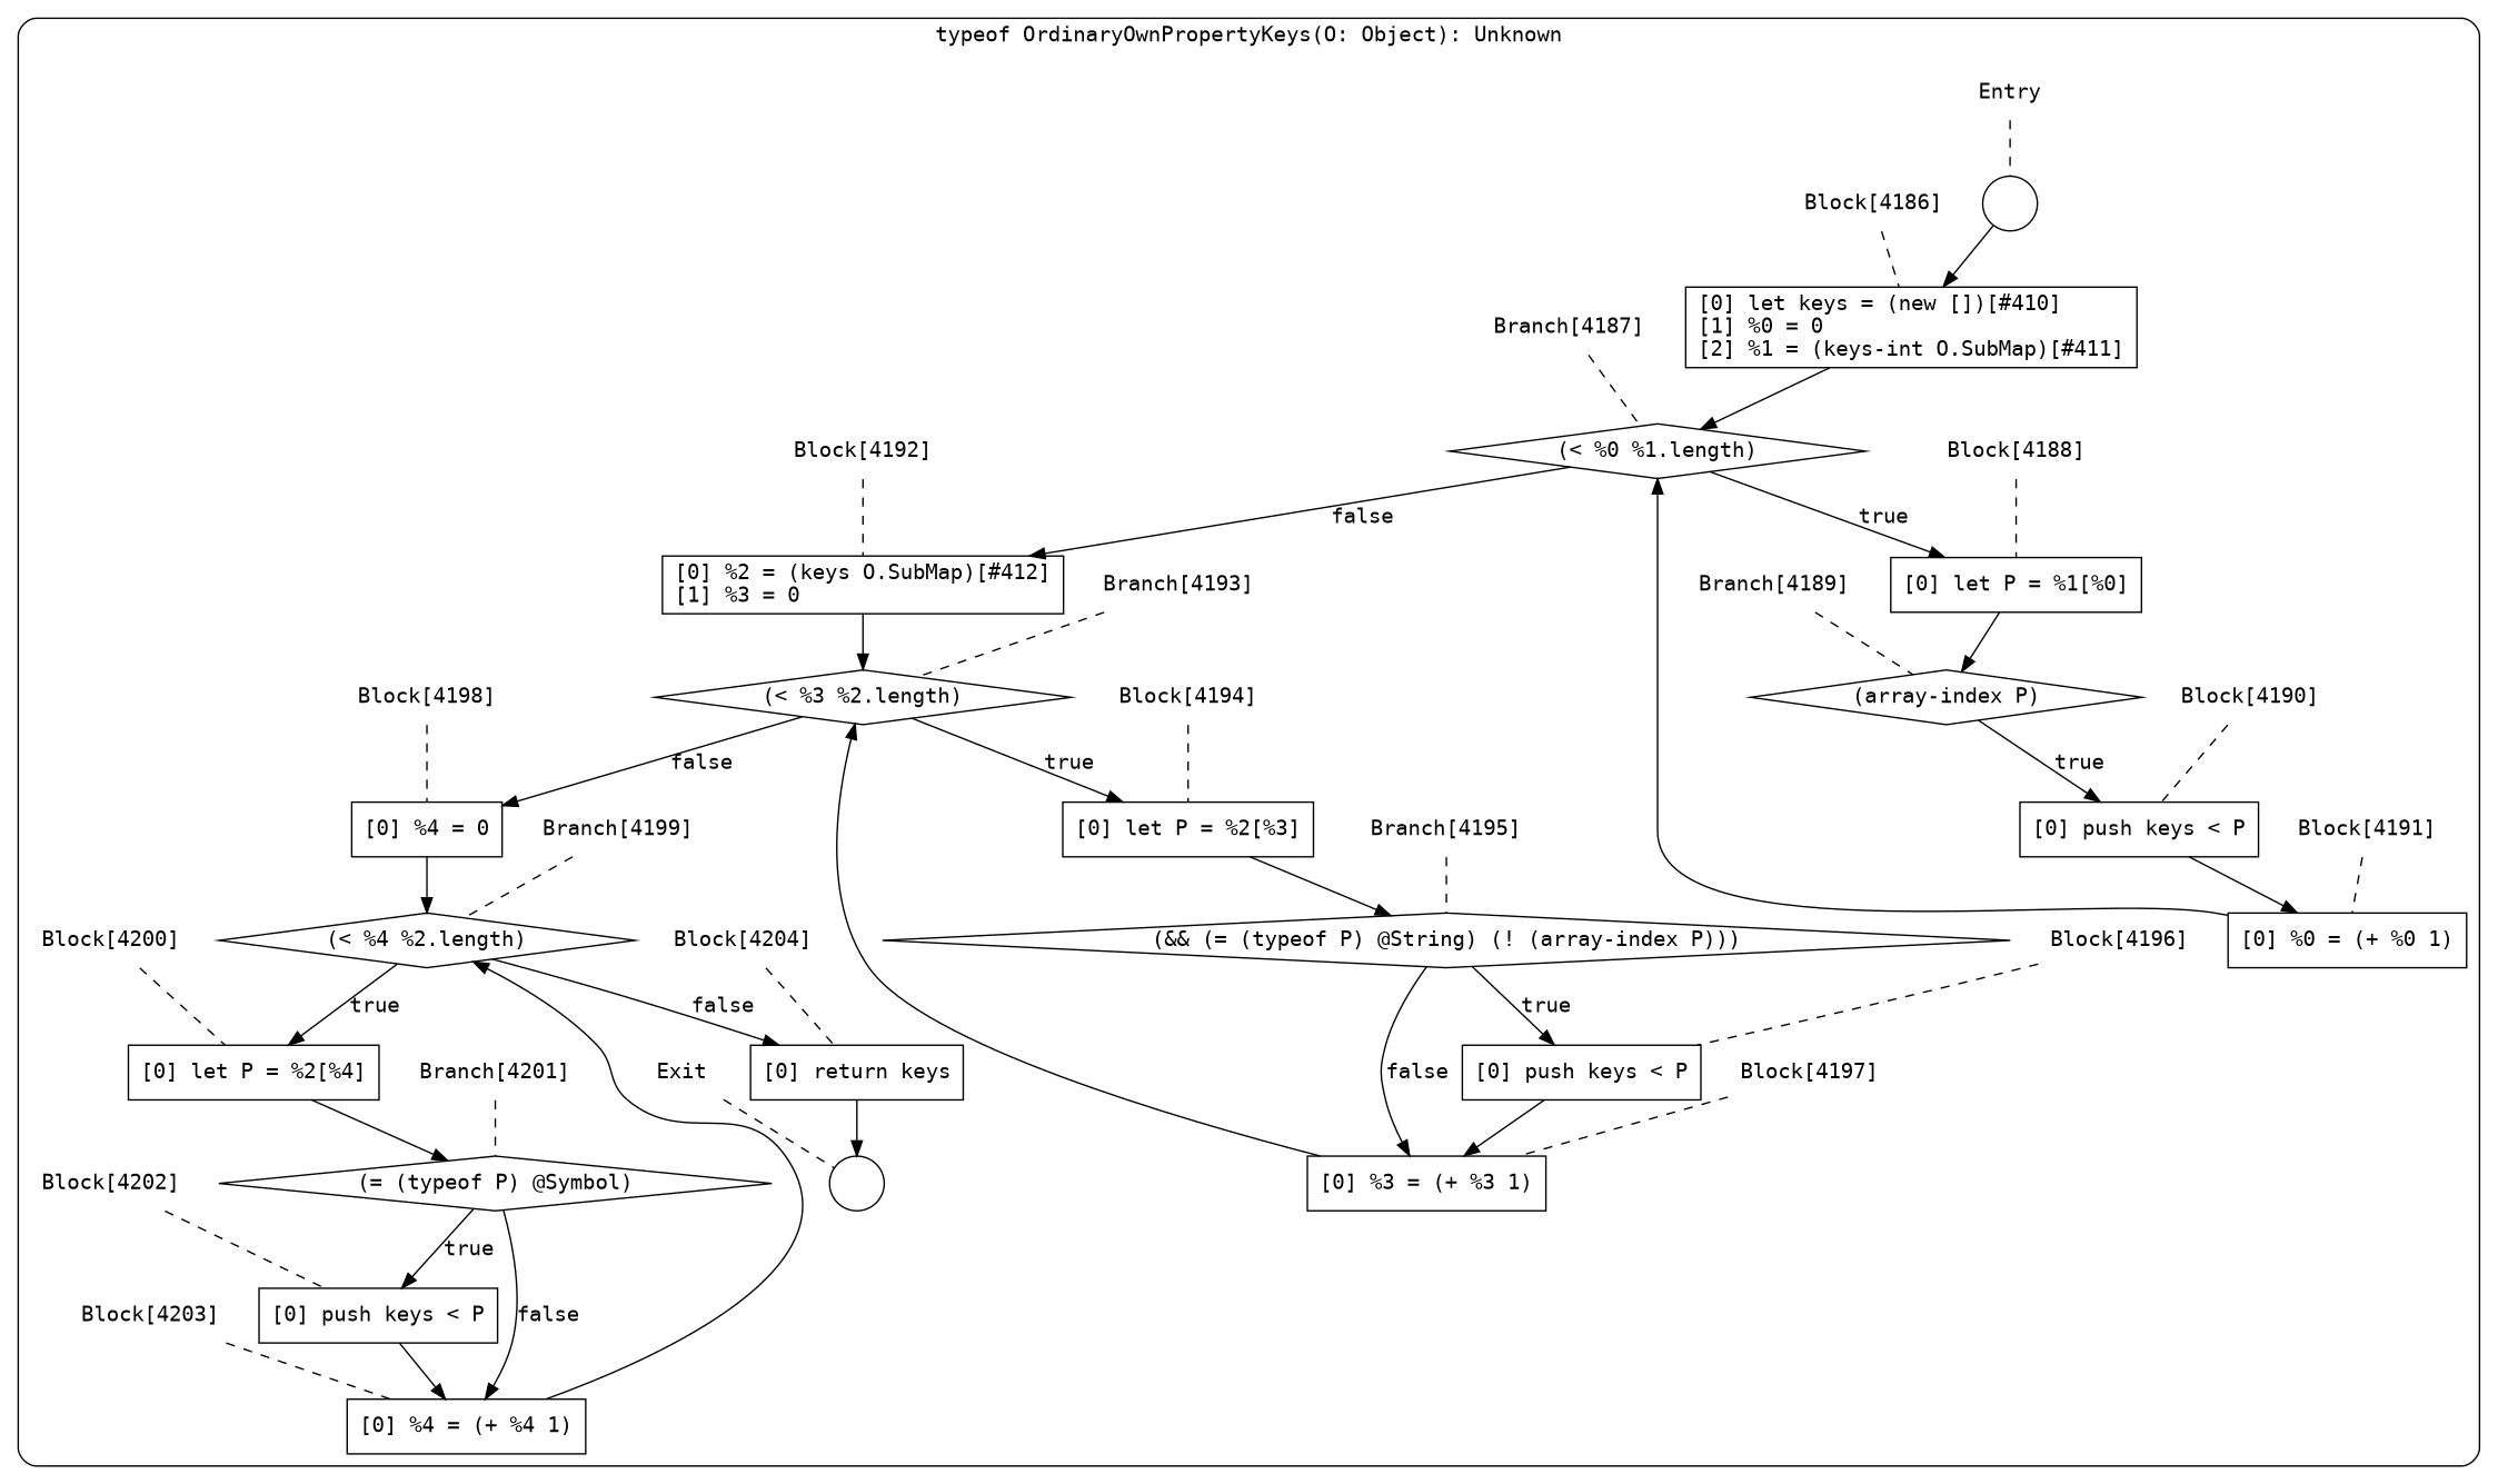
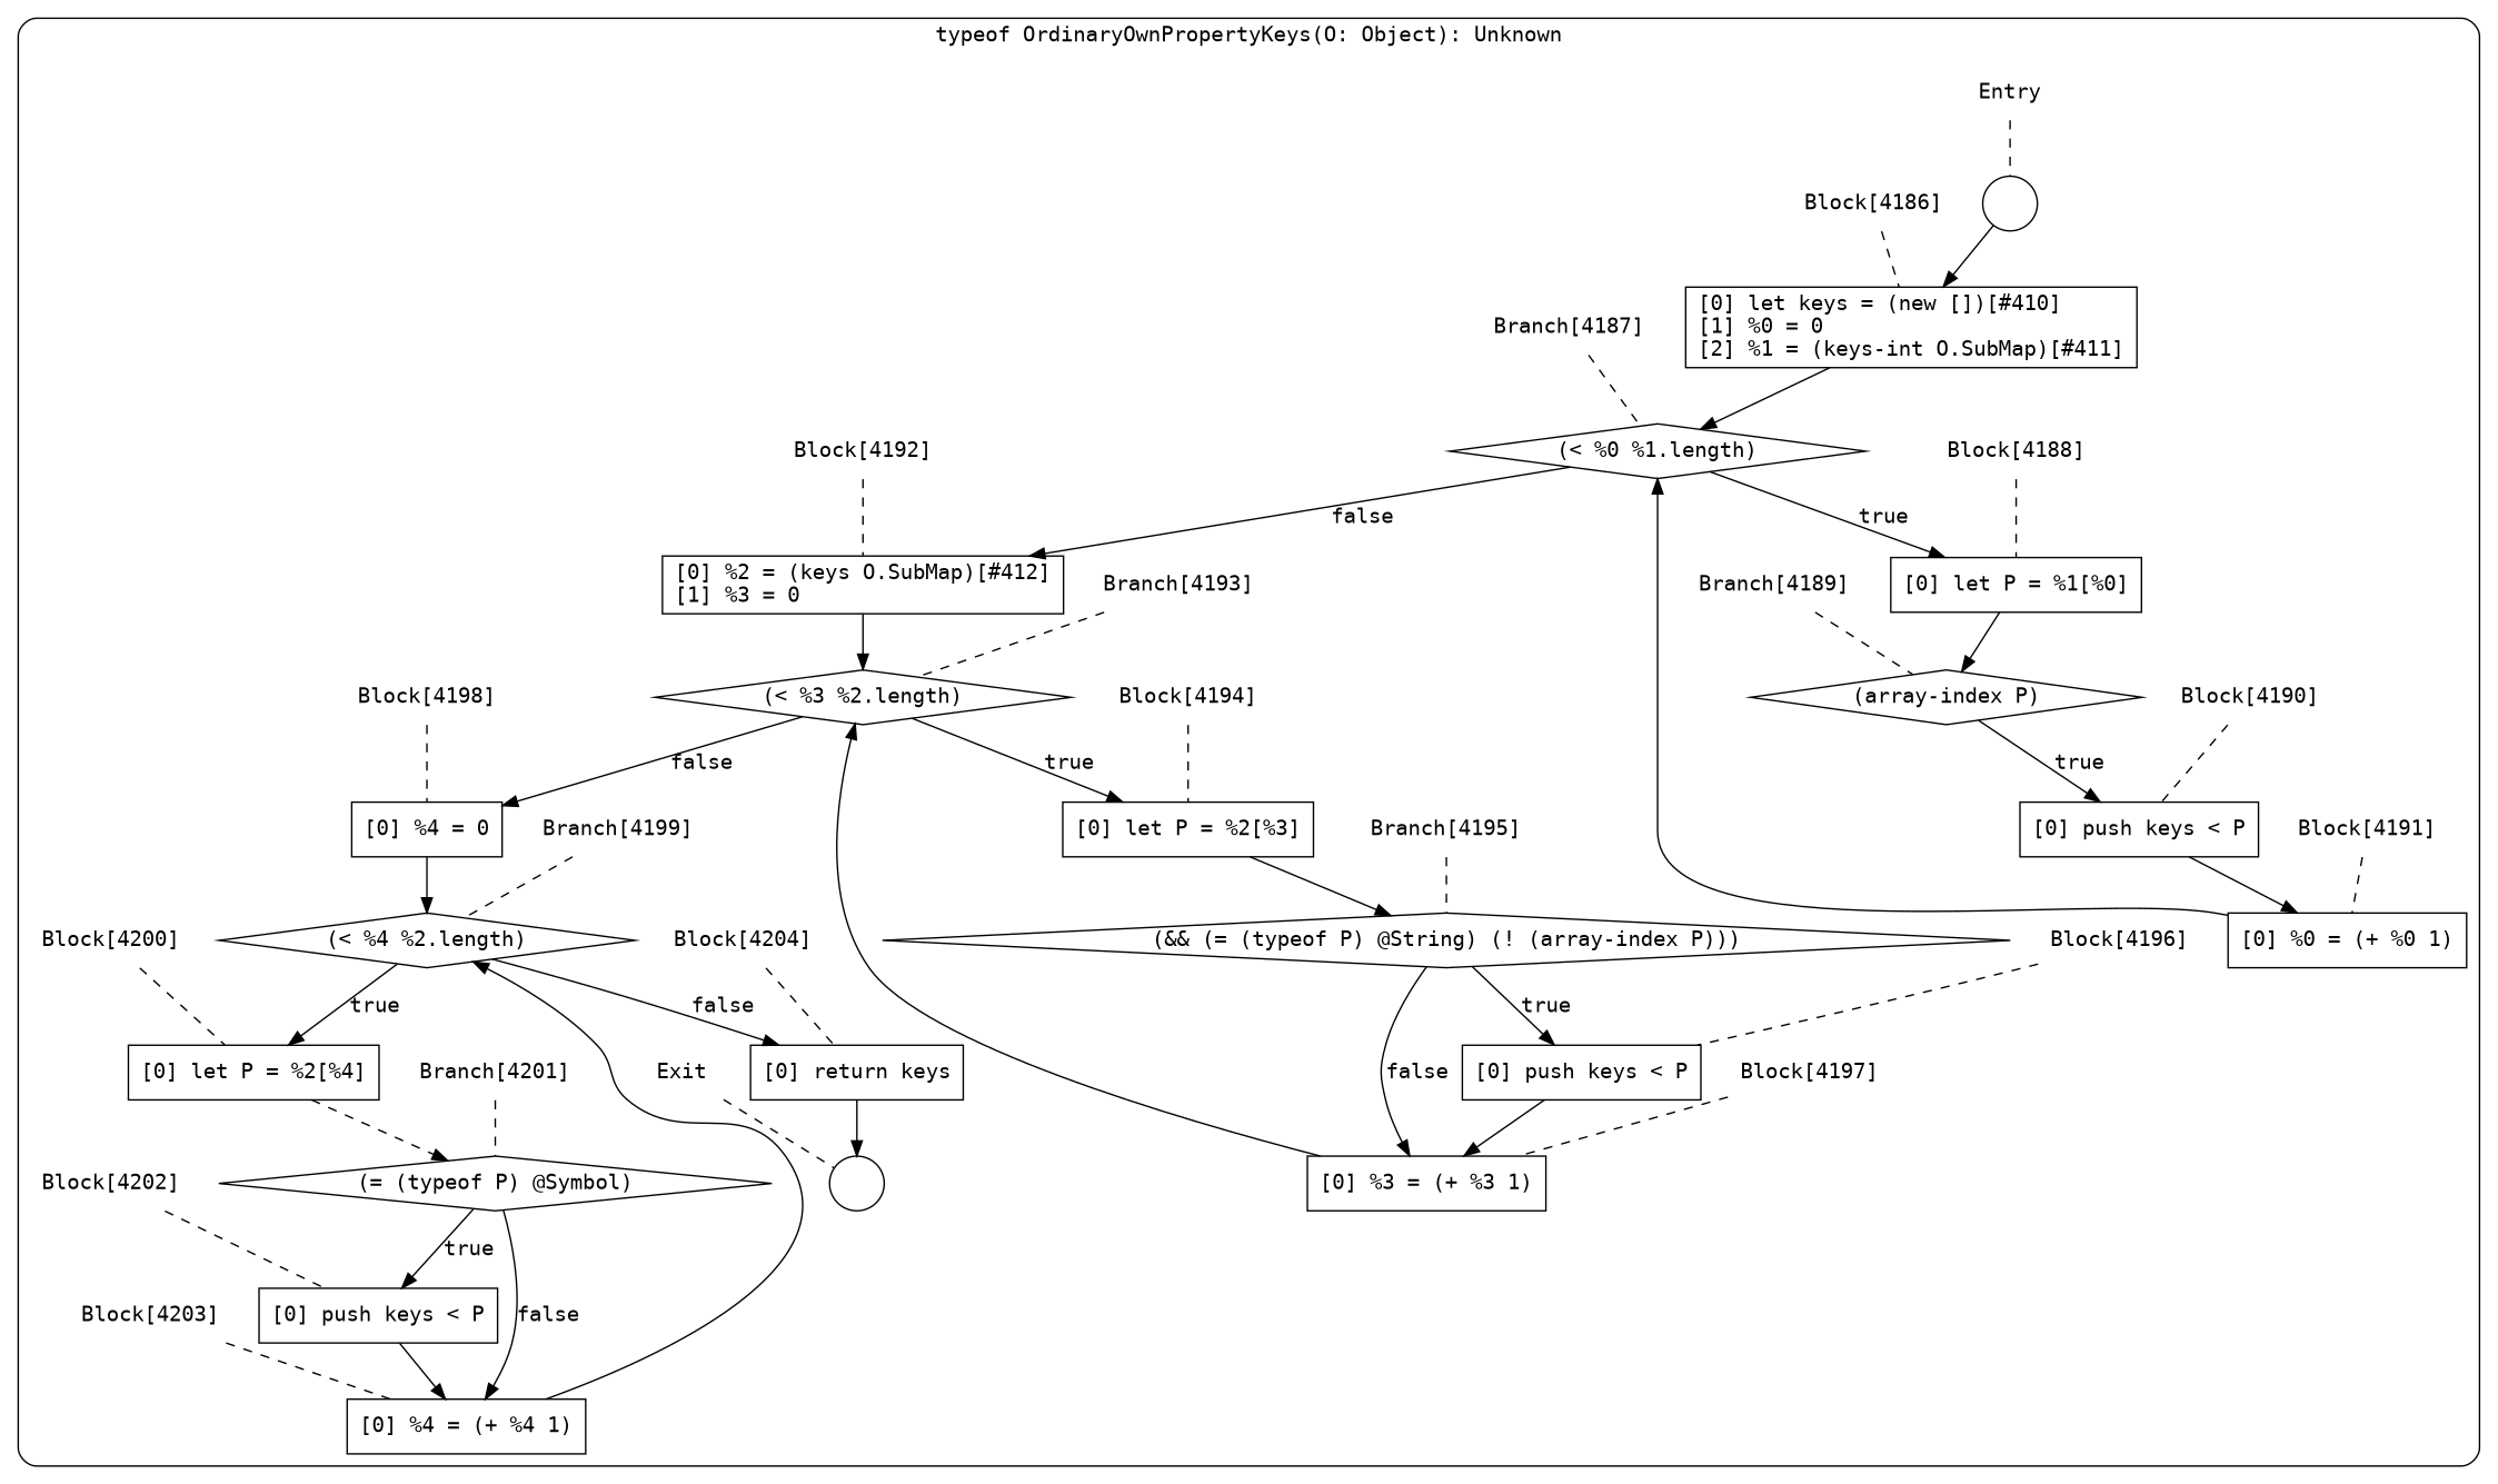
  digraph {
    fontname=Consolas
    node [fontname=Consolas shape=none]
    edge [color=black fontname=Consolas]
    n1 [label=<<font color="black">Entry</font>>]
    n2 [color=black fillcolor=white label=" " shape=circle style=filled]
    n3 [color=black fillcolor=white label=<<font color="black">[0] let keys = (new [])[#410]<BR ALIGN="LEFT"/>[1] %0 = 0<BR ALIGN="LEFT"/>[2] %1 = (keys-int O.SubMap)[#411]<BR ALIGN="LEFT"/></font>> shape=box style=filled]
    n4 [color=black fillcolor=white label=<<font color="black">(&lt; %0 %1.length)</font>> shape=diamond style=filled]
    n5 [label=<<font color="black">Exit</font>>]
    n6 [color=black fillcolor=white label=" " shape=circle style=filled]
    n7 [label=<<font color="black">Block[4186]</font>>]
    n8 [color=black fillcolor=white label=<<font color="black">[0] let P = %1[%0]<BR ALIGN="LEFT"/></font>> shape=box style=filled]
    n9 [color=black fillcolor=white label=<<font color="black">[0] %2 = (keys O.SubMap)[#412]<BR ALIGN="LEFT"/>[1] %3 = 0<BR ALIGN="LEFT"/></font>> shape=box style=filled]
    n10 [label=<<font color="black">Branch[4187]</font>>]
    n11 [color=black fillcolor=white label=<<font color="black">(array-index P)</font>> shape=diamond style=filled]
    n12 [color=black fillcolor=white label=<<font color="black">(&lt; %3 %2.length)</font>> shape=diamond style=filled]
    n13 [label=<<font color="black">Block[4188]</font>>]
    n14 [color=black fillcolor=white label=<<font color="black">[0] push keys &lt; P<BR ALIGN="LEFT"/></font>> shape=box style=filled]
    n15 [color=black fillcolor=white label=<<font color="black">[0] %0 = (+ %0 1)<BR ALIGN="LEFT"/></font>> shape=box style=filled]
    n16 [label=<<font color="black">Block[4192]</font>>]
    n17 [color=black fillcolor=white label=<<font color="black">[0] let P = %2[%3]<BR ALIGN="LEFT"/></font>> shape=box style=filled]
    n18 [color=black fillcolor=white label=<<font color="black">[0] %4 = 0<BR ALIGN="LEFT"/></font>> shape=box style=filled]
    n19 [label=<<font color="black">Branch[4189]</font>>]
    n20 [label=<<font color="black">Branch[4193]</font>>]
    n21 [color=black fillcolor=white label=<<font color="black">(&amp;&amp; (= (typeof P) @String) (! (array-index P)))</font>> shape=diamond style=filled]
    n22 [color=black fillcolor=white label=<<font color="black">(&lt; %4 %2.length)</font>> shape=diamond style=filled]
    n23 [label=<<font color="black">Block[4190]</font>>]
    n24 [label=<<font color="black">Block[4191]</font>>]
    n25 [label=<<font color="black">Block[4194]</font>>]
    n26 [color=black fillcolor=white label=<<font color="black">[0] push keys &lt; P<BR ALIGN="LEFT"/></font>> shape=box style=filled]
    n27 [color=black fillcolor=white label=<<font color="black">[0] %3 = (+ %3 1)<BR ALIGN="LEFT"/></font>> shape=box style=filled]
    n28 [label=<<font color="black">Block[4198]</font>>]
    n29 [color=black fillcolor=white label=<<font color="black">[0] let P = %2[%4]<BR ALIGN="LEFT"/></font>> shape=box style=filled]
    n30 [color=black fillcolor=white label=<<font color="black">[0] return keys<BR ALIGN="LEFT"/></font>> shape=box style=filled]
    n31 [label=<<font color="black">Branch[4195]</font>>]
    n32 [label=<<font color="black">Branch[4199]</font>>]
    n33 [color=black fillcolor=white label=<<font color="black">(= (typeof P) @Symbol)</font>> shape=diamond style=filled]
    n34 [label=<<font color="black">Block[4196]</font>>]
    n35 [label=<<font color="black">Block[4197]</font>>]
    n36 [label=<<font color="black">Block[4200]</font>>]
    n37 [color=black fillcolor=white label=<<font color="black">[0] push keys &lt; P<BR ALIGN="LEFT"/></font>> shape=box style=filled]
    n38 [color=black fillcolor=white label=<<font color="black">[0] %4 = (+ %4 1)<BR ALIGN="LEFT"/></font>> shape=box style=filled]
    n39 [label=<<font color="black">Block[4204]</font>>]
    n40 [label=<<font color="black">Branch[4201]</font>>]
    n41 [label=<<font color="black">Block[4202]</font>>]
    n42 [label=<<font color="black">Block[4203]</font>>]
    subgraph cluster_1 {
      label="typeof OrdinaryOwnPropertyKeys(O: Object): Unknown"
      style=rounded
      n1
      n2
      n3
      n4
      n5
      n6
      n7
      n8
      n9
      n10
      n11
      n12
      n13
      n14
      n15
      n16
      n17
      n18
      n19
      n20
      n21
      n22
      n23
      n24
      n25
      n26
      n27
      n28
      n29
      n30
      n31
      n32
      n33
      n34
      n35
      n36
      n37
      n38
      n39
      n40
      n41
      n42
    }
    n1 -> n2 [arrowhead=none style=dashed]
    n2 -> n3
    n3 -> n4
    n4 -> n8 [label=<<font color="black">true</font>>]
    n4 -> n9 [label=<<font color="black">false</font>>]
    n5 -> n6 [arrowhead=none style=dashed]
    n7 -> n3 [arrowhead=none style=dashed]
    n8 -> n11
    n9 -> n12
    n10 -> n4 [arrowhead=none style=dashed]
    n11 -> n14 [label=<<font color="black">true</font>>]
    n12 -> n17 [label=<<font color="black">true</font>>]
    n12 -> n18 [label=<<font color="black">false</font>>]
    n13 -> n8 [arrowhead=none style=dashed]
    n14 -> n15
    n15 -> n4
    n16 -> n9 [arrowhead=none style=dashed]
    n17 -> n21
    n18 -> n22
    n19 -> n11 [arrowhead=none style=dashed]
    n20 -> n12 [arrowhead=none style=dashed]
    n21 -> n26 [label=<<font color="black">true</font>>]
    n21 -> n27 [label=<<font color="black">false</font>>]
    n22 -> n29 [label=<<font color="black">true</font>>]
    n22 -> n30 [label=<<font color="black">false</font>>]
    n23 -> n14 [arrowhead=none style=dashed]
    n24 -> n15 [arrowhead=none style=dashed]
    n25 -> n17 [arrowhead=none style=dashed]
    n26 -> n27
    n27 -> n12
    n28 -> n18 [arrowhead=none style=dashed]
-   n29 -> n33
+   n29 -> n33 [style=dashed]
    n30 -> n6
    n31 -> n21 [arrowhead=none style=dashed]
    n32 -> n22 [arrowhead=none style=dashed]
    n33 -> n37 [label=<<font color="black">true</font>>]
    n33 -> n38 [label=<<font color="black">false</font>>]
    n34 -> n26 [arrowhead=none style=dashed]
    n35 -> n27 [arrowhead=none style=dashed]
    n36 -> n29 [arrowhead=none style=dashed]
    n37 -> n38
    n38 -> n22
    n39 -> n30 [arrowhead=none style=dashed]
    n40 -> n33 [arrowhead=none style=dashed]
    n41 -> n37 [arrowhead=none style=dashed]
    n42 -> n38 [arrowhead=none style=dashed]
  }
